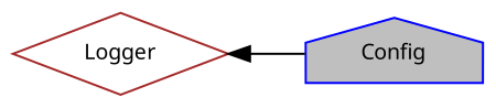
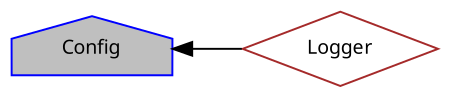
  digraph {
    rankdir=LR
    fontname="Noto Sans"
    node [fontname="Noto Sans" fontsize=10 style=filled]
    n1 [color=blue fillcolor=grey75 fontcolor=black height=0.2 label=Config shape=house width=0.4]
    n2 [color=brown fillcolor=white height=0.2 label=Logger shape=diamond width=0.4]
-   n2 -> n1 [dir=back fontname="Noto Sans" fontsize=10 labelfontname=Verdana labelfontsize=10 shape=plaintext style=solid]
+   n1 -> n2 [dir=back fontname="Noto Sans" fontsize=10 labelfontname=Verdana labelfontsize=10 shape=plaintext style=solid]
  }
